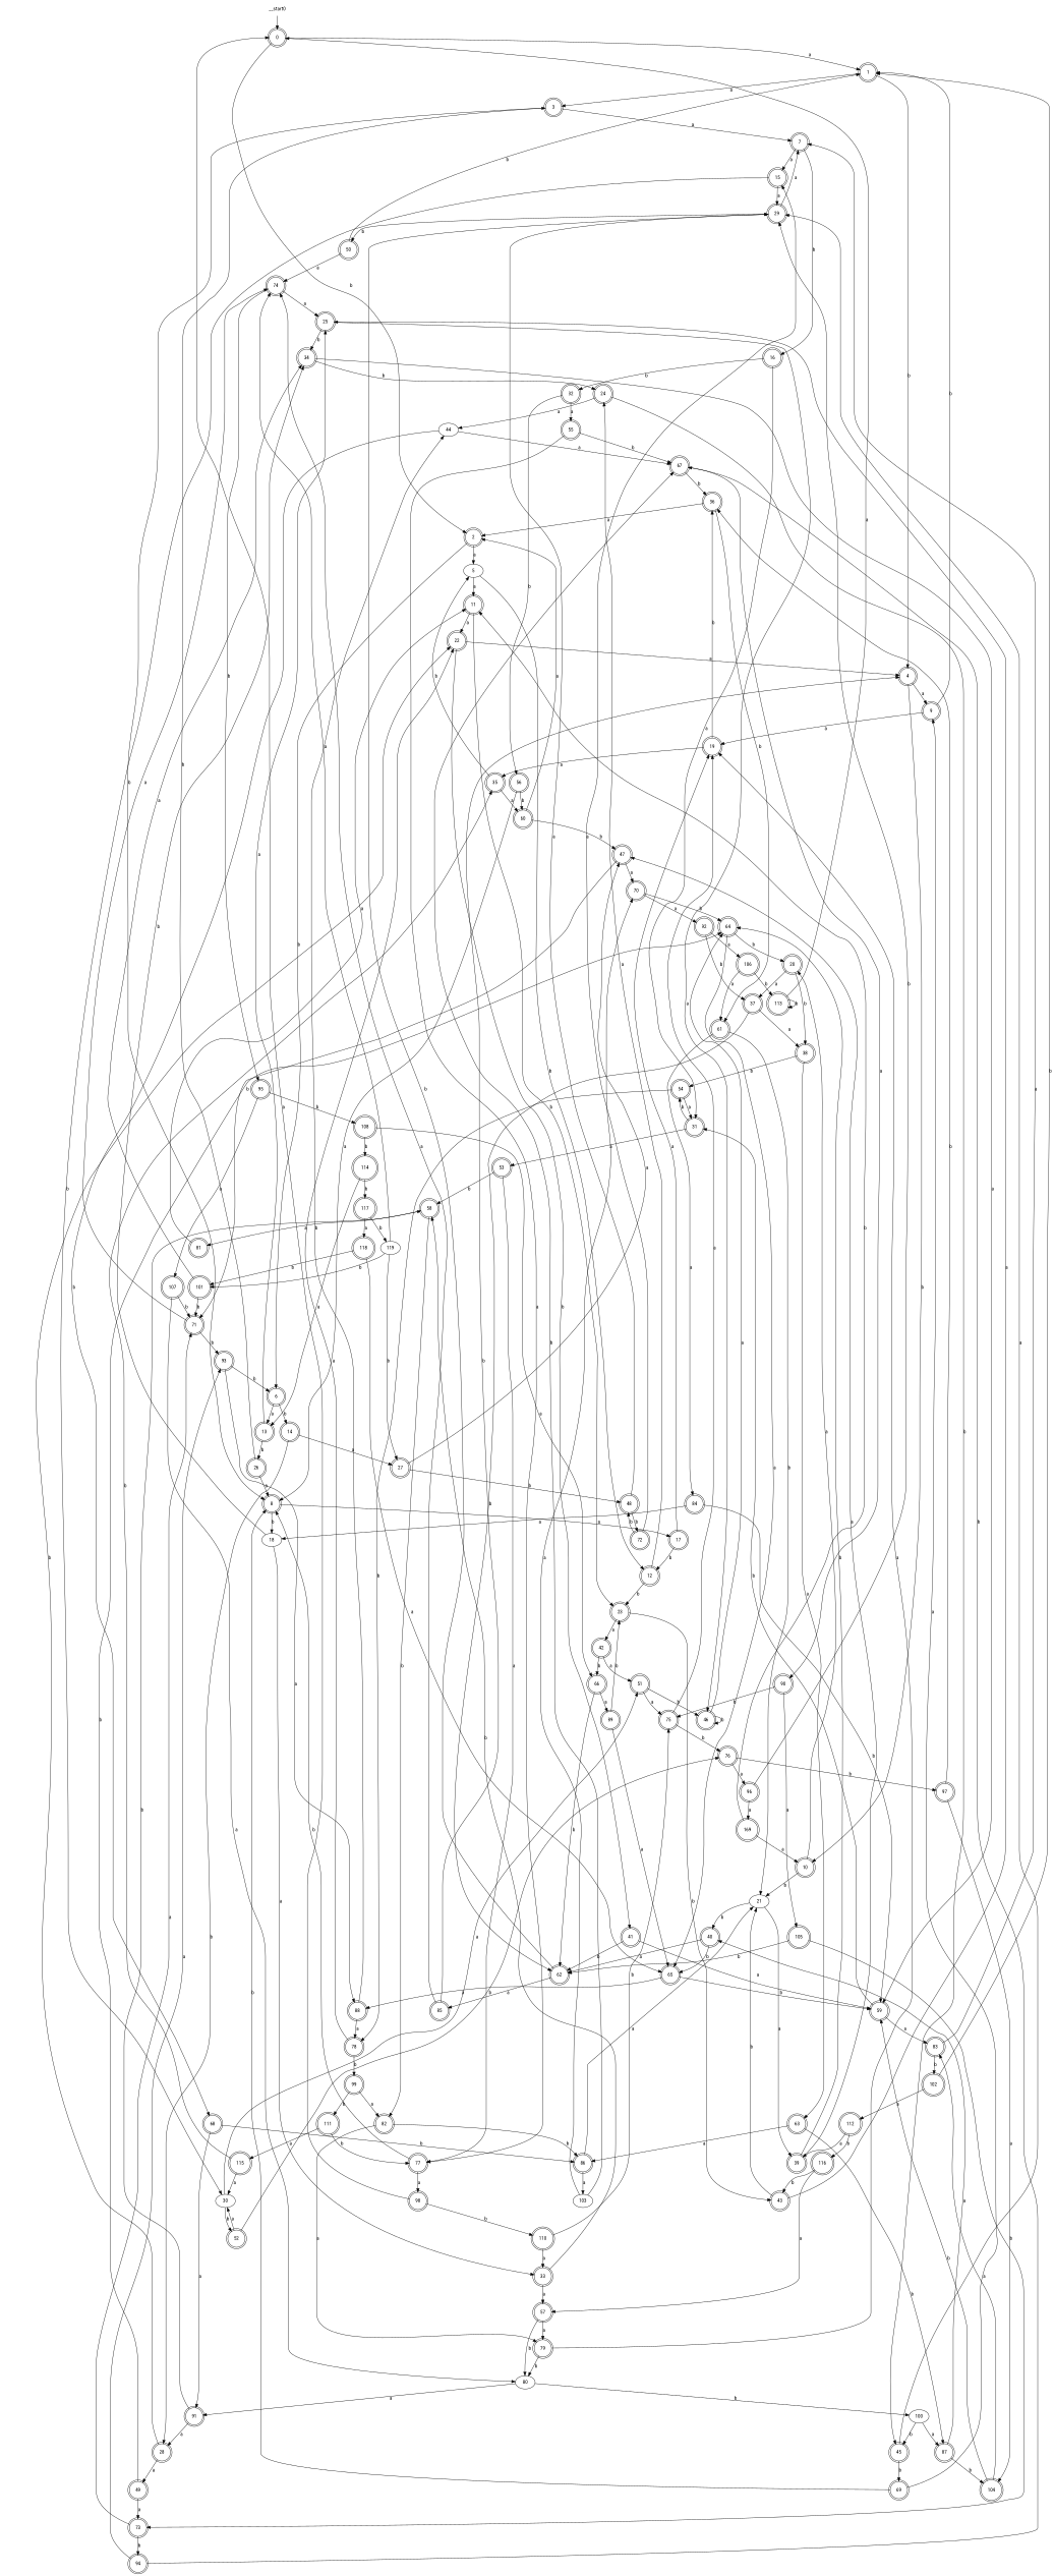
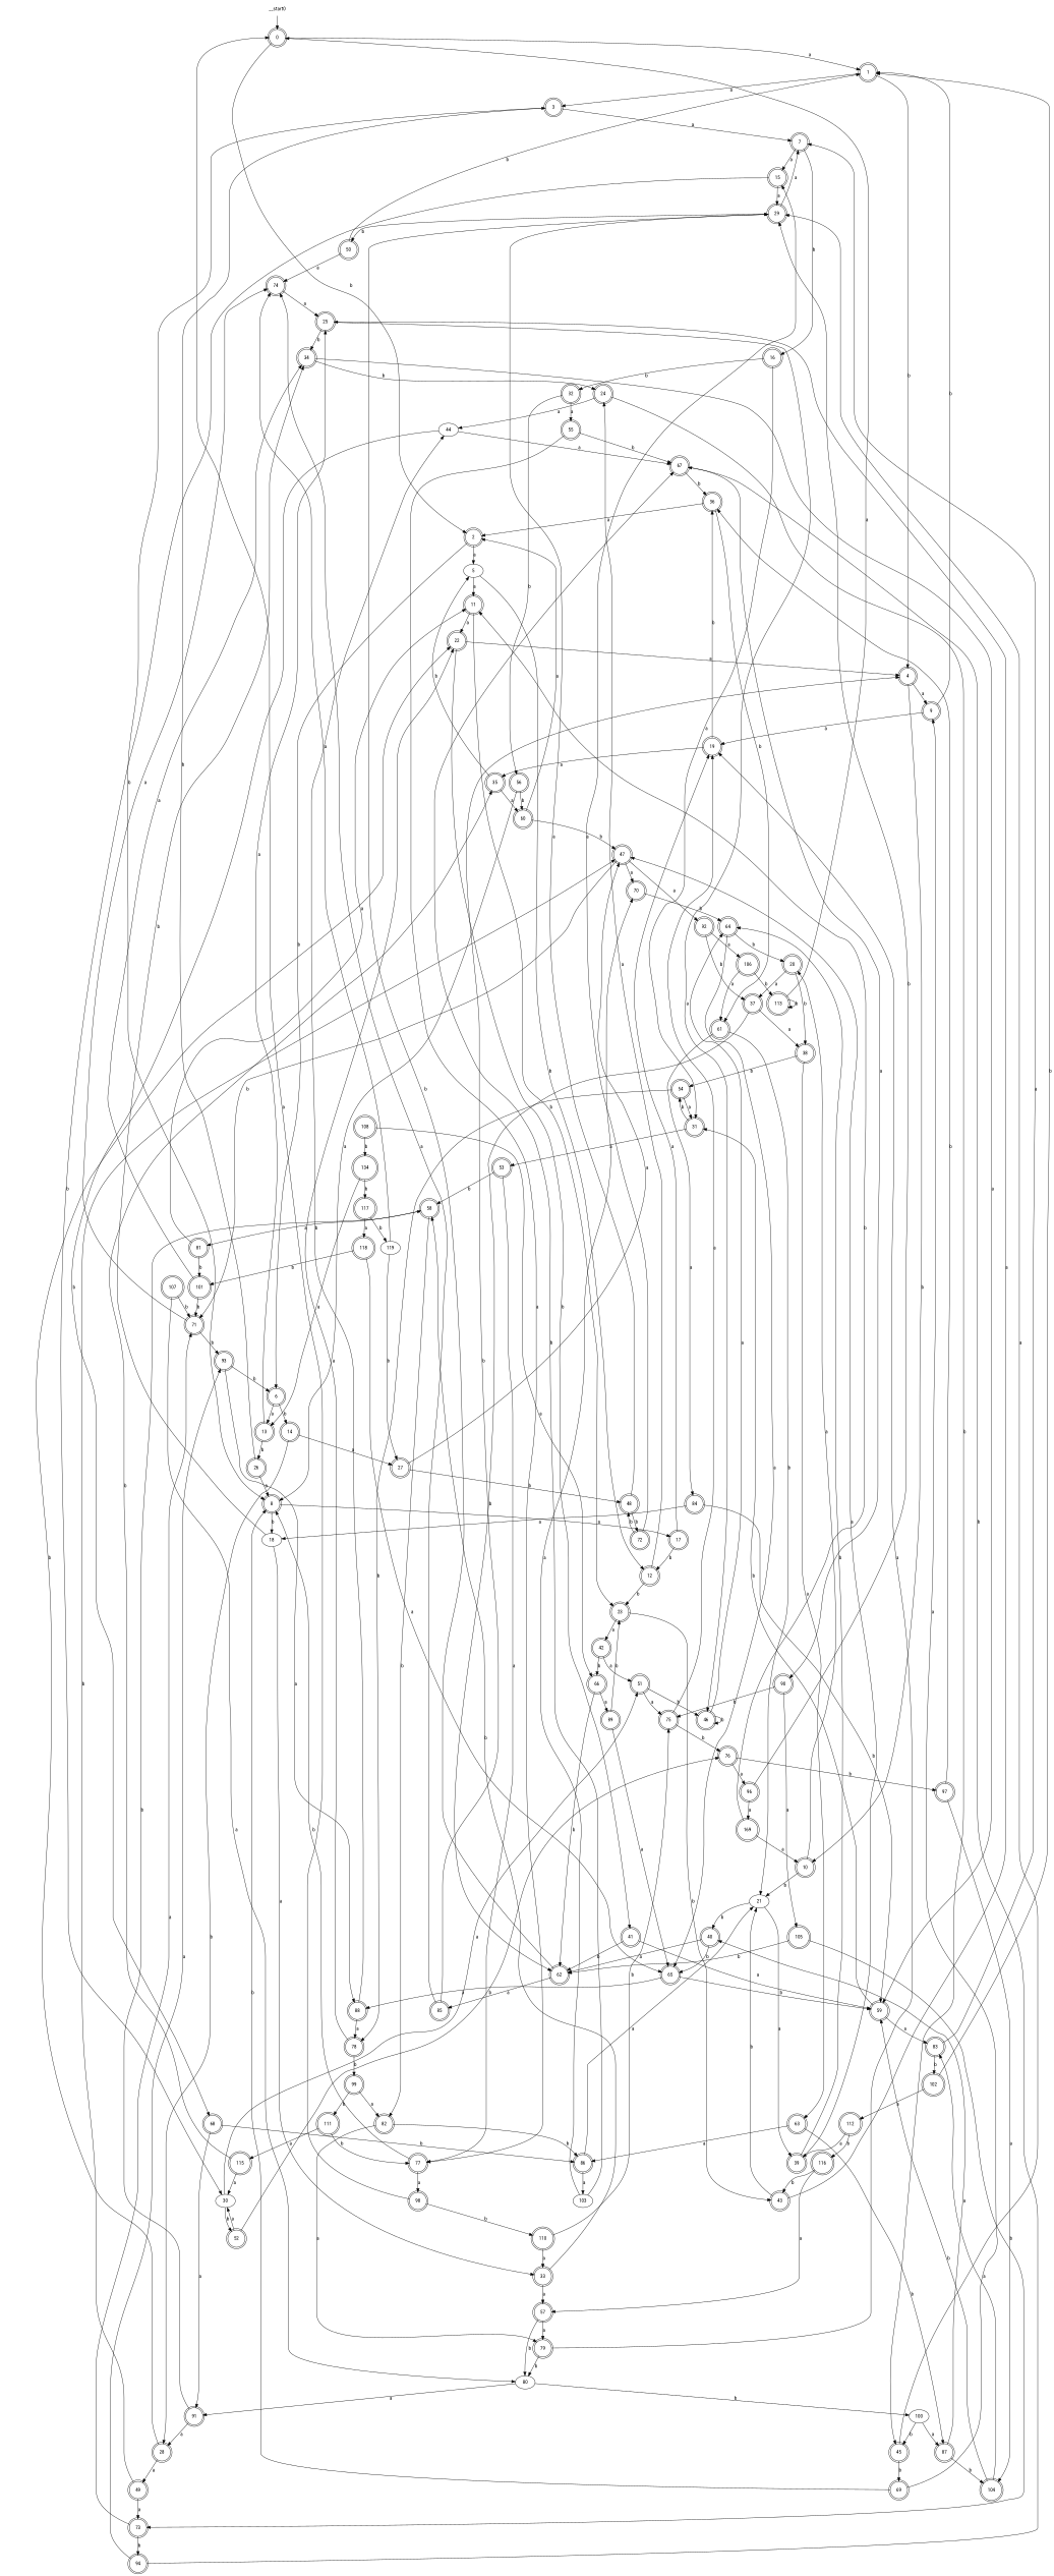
  digraph {
    fontname="Roboto Condensed"
    node [fontname="Roboto Condensed" shape=doublecircle]
    edge [fontname="Roboto Condensed"]
    __start0 [shape=none]
    0
    1
    2
    3
    4
    5 [shape=""]
    6
    7
    8
    9
    10
    11
    12
    13
    14
    15
    16
    17
    18 [shape=""]
    19
    20
    21 [shape=""]
    22
    23
    24
    25
    26
    27
    28
    29
    30 [shape=""]
    31
    32
    33
    34
    35
    36
    37
    38
    39
    40
    41
    42
    43
    44 [shape=""]
    45
    46
    47
    48
    49
    50
    51
    52
    53
    54
    55
    56
    57
    58
    59
    60
    61
    62
    63
    64
    65
    66
    67
    68
    69
    70
    71
    72
    73
    74
    75
    76
    77
    78
    79
    80 [shape=""]
    81
    82
    83
    84
    85
    86
    87
    88
    89
    90
    91
    92
    93
    94
-   95
    96
    97
    98
    99
    100 [shape=""]
    101
    102
    103 [shape=""]
    104
    105
    106
    107
    108
    n111 [label=169]
    110
    111
    112
    113
-   114
+   114 [label=134]
    115
    116
    117
    118
    119 [shape=""]
    __start0 -> 0
    0 -> 1 [label=a]
    0 -> 2 [label=b]
    1 -> 3 [label=a]
    1 -> 4 [label=b]
    2 -> 5 [label=a]
    2 -> 6 [label=b]
    3 -> 7 [label=a]
    3 -> 8 [label=b]
    4 -> 9 [label=a]
    4 -> 10 [label=b]
    5 -> 11 [label=a]
    5 -> 12 [label=b]
    6 -> 13 [label=a]
    6 -> 14 [label=b]
    7 -> 15 [label=a]
    7 -> 16 [label=b]
    8 -> 17 [label=a]
    8 -> 18 [label=b]
    9 -> 1 [label=b]
    9 -> 19 [label=a]
    10 -> 20 [label=a]
    10 -> 21 [label=b]
    11 -> 22 [label=a]
    11 -> 23 [label=b]
    12 -> 23 [label=b]
    12 -> 24 [label=a]
    13 -> 25 [label=a]
    13 -> 26 [label=b]
    14 -> 27 [label=a]
    14 -> 28 [label=b]
    15 -> 29 [label=a]
    15 -> 30 [label=b]
    16 -> 31 [label=a]
    16 -> 32 [label=b]
    17 -> 12 [label=b]
    17 -> 19 [label=a]
    18 -> 33 [label=a]
    18 -> 34 [label=b]
    19 -> 35 [label=a]
    19 -> 36 [label=b]
    20 -> 37 [label=a]
    20 -> 38 [label=b]
    21 -> 39 [label=a]
    21 -> 40 [label=b]
    22 -> 4 [label=a]
    22 -> 41 [label=b]
    23 -> 42 [label=a]
    23 -> 43 [label=b]
    24 -> 44 [label=a]
    24 -> 45 [label=b]
    25 -> 34 [label=b]
    25 -> 46 [label=a]
    26 -> 3 [label=b]
    26 -> 8 [label=a]
    27 -> 47 [label=a]
    27 -> 48 [label=b]
    28 -> 22 [label=b]
    28 -> 49 [label=a]
    29 -> 7 [label=a]
    29 -> 50 [label=b]
    30 -> 51 [label=a]
    30 -> 52 [label=b]
    31 -> 53 [label=a]
    31 -> 54 [label=b]
    32 -> 55 [label=a]
    32 -> 56 [label=b]
    33 -> 57 [label=a]
    33 -> 58 [label=b]
    34 -> 24 [label=b]
    34 -> 59 [label=a]
    35 -> 5 [label=b]
    35 -> 60 [label=a]
    36 -> 2 [label=a]
    36 -> 61 [label=b]
    37 -> 38 [label=a]
    37 -> 62 [label=b]
    38 -> 54 [label=b]
    38 -> 63 [label=a]
    39 -> 47 [label=a]
    39 -> 64 [label=b]
    40 -> 62 [label=a]
    40 -> 65 [label=b]
    41 -> 59 [label=a]
    41 -> 62 [label=b]
    42 -> 51 [label=a]
    42 -> 66 [label=b]
    43 -> 21 [label=b]
    43 -> 25 [label=a]
    44 -> 67 [label=a]
    44 -> 68 [label=b]
    45 -> 29 [label=a]
    45 -> 69 [label=b]
    46 -> 46 [label=b]
    46 -> 64 [label=a]
    47 -> 70 [label=a]
    47 -> 71 [label=b]
    48 -> 29 [label=a]
    48 -> 72 [label=b]
-   49 -> 64 [label=b]
+   49 -> 47 [label=b]
    49 -> 73 [label=a]
    50 -> 1 [label=b]
    50 -> 74 [label=a]
    51 -> 46 [label=b]
    51 -> 75 [label=a]
    52 -> 30 [label=a]
    52 -> 76 [label=b]
    53 -> 58 [label=b]
    53 -> 77 [label=a]
    54 -> 31 [label=a]
    54 -> 78 [label=b]
    55 -> 67 [label=b]
    55 -> 77 [label=a]
    56 -> 8 [label=a]
    56 -> 60 [label=b]
    57 -> 79 [label=a]
    57 -> 80 [label=b]
    58 -> 81 [label=a]
    58 -> 82 [label=b]
    59 -> 31 [label=b]
    59 -> 83 [label=a]
    60 -> 2 [label=a]
    60 -> 47 [label=b]
    61 -> 21 [label=b]
    61 -> 84 [label=a]
    62 -> 29 [label=b]
    62 -> 85 [label=a]
    63 -> 86 [label=a]
    63 -> 87 [label=b]
    64 -> 20 [label=b]
    64 -> 65 [label=a]
    65 -> 59 [label=b]
    65 -> 88 [label=a]
    66 -> 62 [label=b]
    66 -> 89 [label=a]
    67 -> 36 [label=b]
    67 -> 90 [label=a]
    68 -> 86 [label=b]
    68 -> 91 [label=a]
    69 -> 8 [label=b]
    69 -> 9 [label=a]
    70 -> 64 [label=b]
-   70 -> 92 [label=a]
+   47 -> 92 [label=a]
    71 -> 74 [label=a]
    71 -> 93 [label=b]
    72 -> 15 [label=a]
    72 -> 48 [label=b]
    73 -> 71 [label=a]
    73 -> 94 [label=b]
    74 -> 25 [label=a]
-   74 -> 95 [label=b]
    75 -> 19 [label=a]
    75 -> 76 [label=b]
    76 -> 96 [label=a]
    76 -> 97 [label=b]
    77 -> 8 [label=b]
    77 -> 98 [label=a]
    78 -> 22 [label=a]
    78 -> 99 [label=b]
    79 -> 19 [label=a]
    79 -> 80 [label=b]
    80 -> 91 [label=a]
    80 -> 100 [label=b]
    81 -> 11 [label=a]
-   119 -> 101 [label=b]
+   81 -> 101 [label=b]
    82 -> 79 [label=a]
    82 -> 86 [label=b]
    83 -> 7 [label=a]
    83 -> 102 [label=b]
    84 -> 18 [label=a]
    84 -> 59 [label=b]
    85 -> 4 [label=b]
    85 -> 74 [label=a]
    86 -> 21 [label=a]
    86 -> 103 [label=a]
    87 -> 40 [label=a]
    87 -> 104 [label=b]
    88 -> 44 [label=b]
    88 -> 78 [label=a]
    89 -> 23 [label=b]
    89 -> 65 [label=a]
    90 -> 75 [label=b]
    90 -> 105 [label=a]
    91 -> 28 [label=a]
    91 -> 58 [label=b]
    92 -> 37 [label=b]
    92 -> 106 [label=a]
    93 -> 6 [label=b]
    93 -> 88 [label=a]
    94 -> 67 [label=b]
    94 -> 93 [label=a]
-   95 -> 107 [label=a]
-   95 -> 108 [label=b]
    96 -> 29 [label=b]
    96 -> n111 [label=a]
    97 -> 36 [label=b]
    97 -> 104 [label=a]
    98 -> 0 [label=a]
    98 -> 110 [label=b]
    99 -> 82 [label=a]
    99 -> 111 [label=b]
    100 -> 45 [label=b]
    100 -> 87 [label=a]
    101 -> 34 [label=a]
    101 -> 71 [label=b]
    102 -> 1 [label=b]
    102 -> 112 [label=a]
    103 -> 67 [label=b]
    103 -> 70 [label=a]
    104 -> 59 [label=b]
    104 -> 83 [label=a]
    105 -> 62 [label=b]
    105 -> 73 [label=b]
    106 -> 61 [label=a]
    106 -> 113 [label=b]
    107 -> 71 [label=b]
    107 -> 80 [label=a]
    108 -> 66 [label=a]
    108 -> 114 [label=b]
    n111 -> 10 [label=a]
    n111 -> 11 [label=b]
    110 -> 33 [label=a]
    110 -> 75 [label=b]
    111 -> 77 [label=b]
    111 -> 115 [label=a]
    112 -> 39 [label=a]
    112 -> 116 [label=b]
    113 -> 0 [label=a]
    113 -> 113 [label=b]
    114 -> 13 [label=a]
    114 -> 117 [label=b]
    115 -> 30 [label=a]
    115 -> 35 [label=b]
    116 -> 43 [label=b]
    116 -> 57 [label=a]
    117 -> 118 [label=a]
    117 -> 119 [label=b]
    118 -> 65 [label=a]
    118 -> 101 [label=b]
    119 -> 27 [label=b]
    119 -> 74 [label=a]
  }
